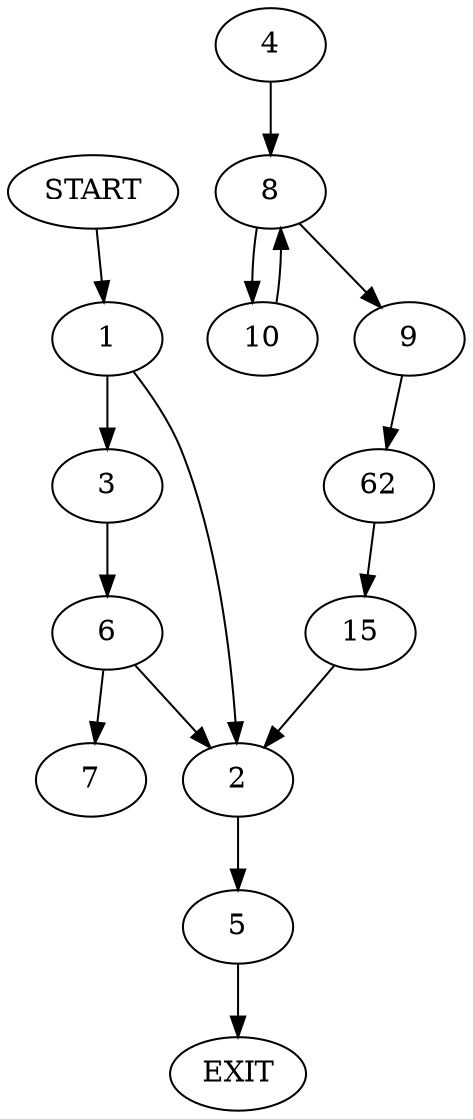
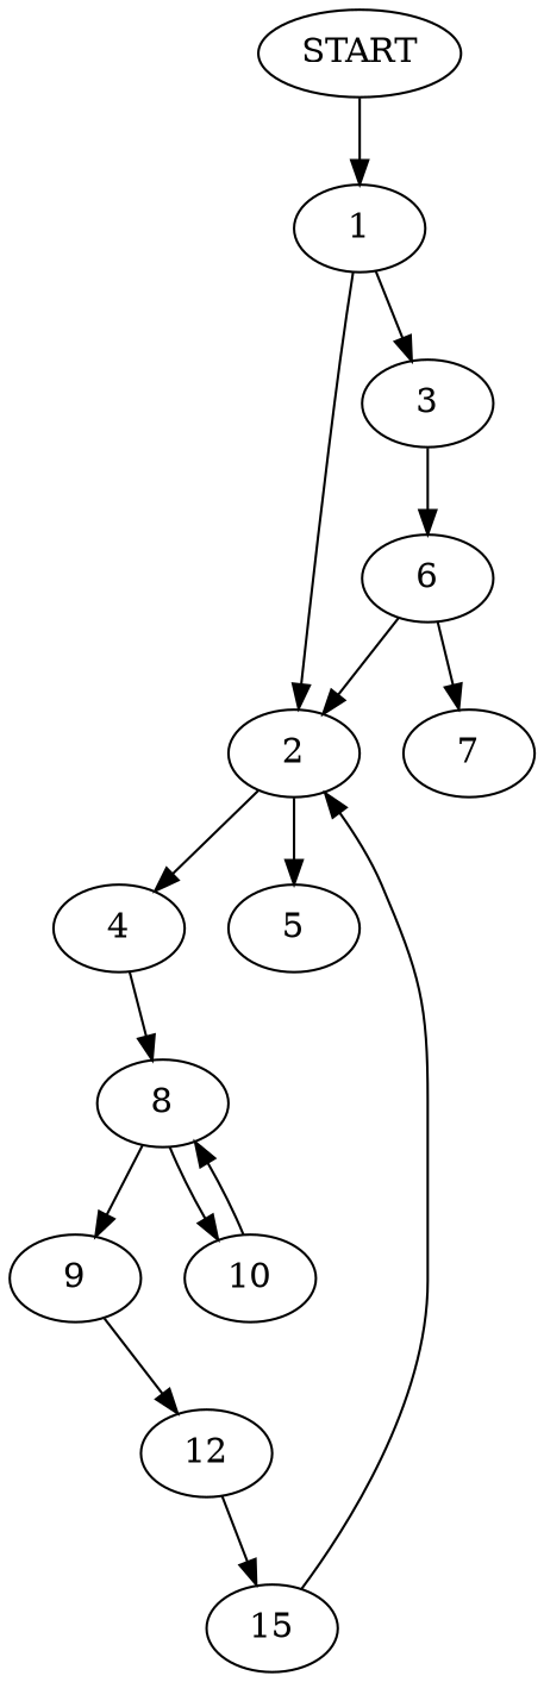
  digraph {
    n1 [label=START]
    1
    2
    3
-   n5 [label=EXIT]
    4
    5
    6
    8
    7
    9
    10
-   12 [label=62]
+   12
    n14 [label=15]
    n1 -> 1
    1 -> 2
    1 -> 3
+   2 -> 4
    2 -> 5
    3 -> 6
    4 -> 8
-   5 -> n5
    6 -> 2
    6 -> 7
    8 -> 9
    8 -> 10
    9 -> 12
    10 -> 8
    12 -> n14
    n14 -> 2
  }
